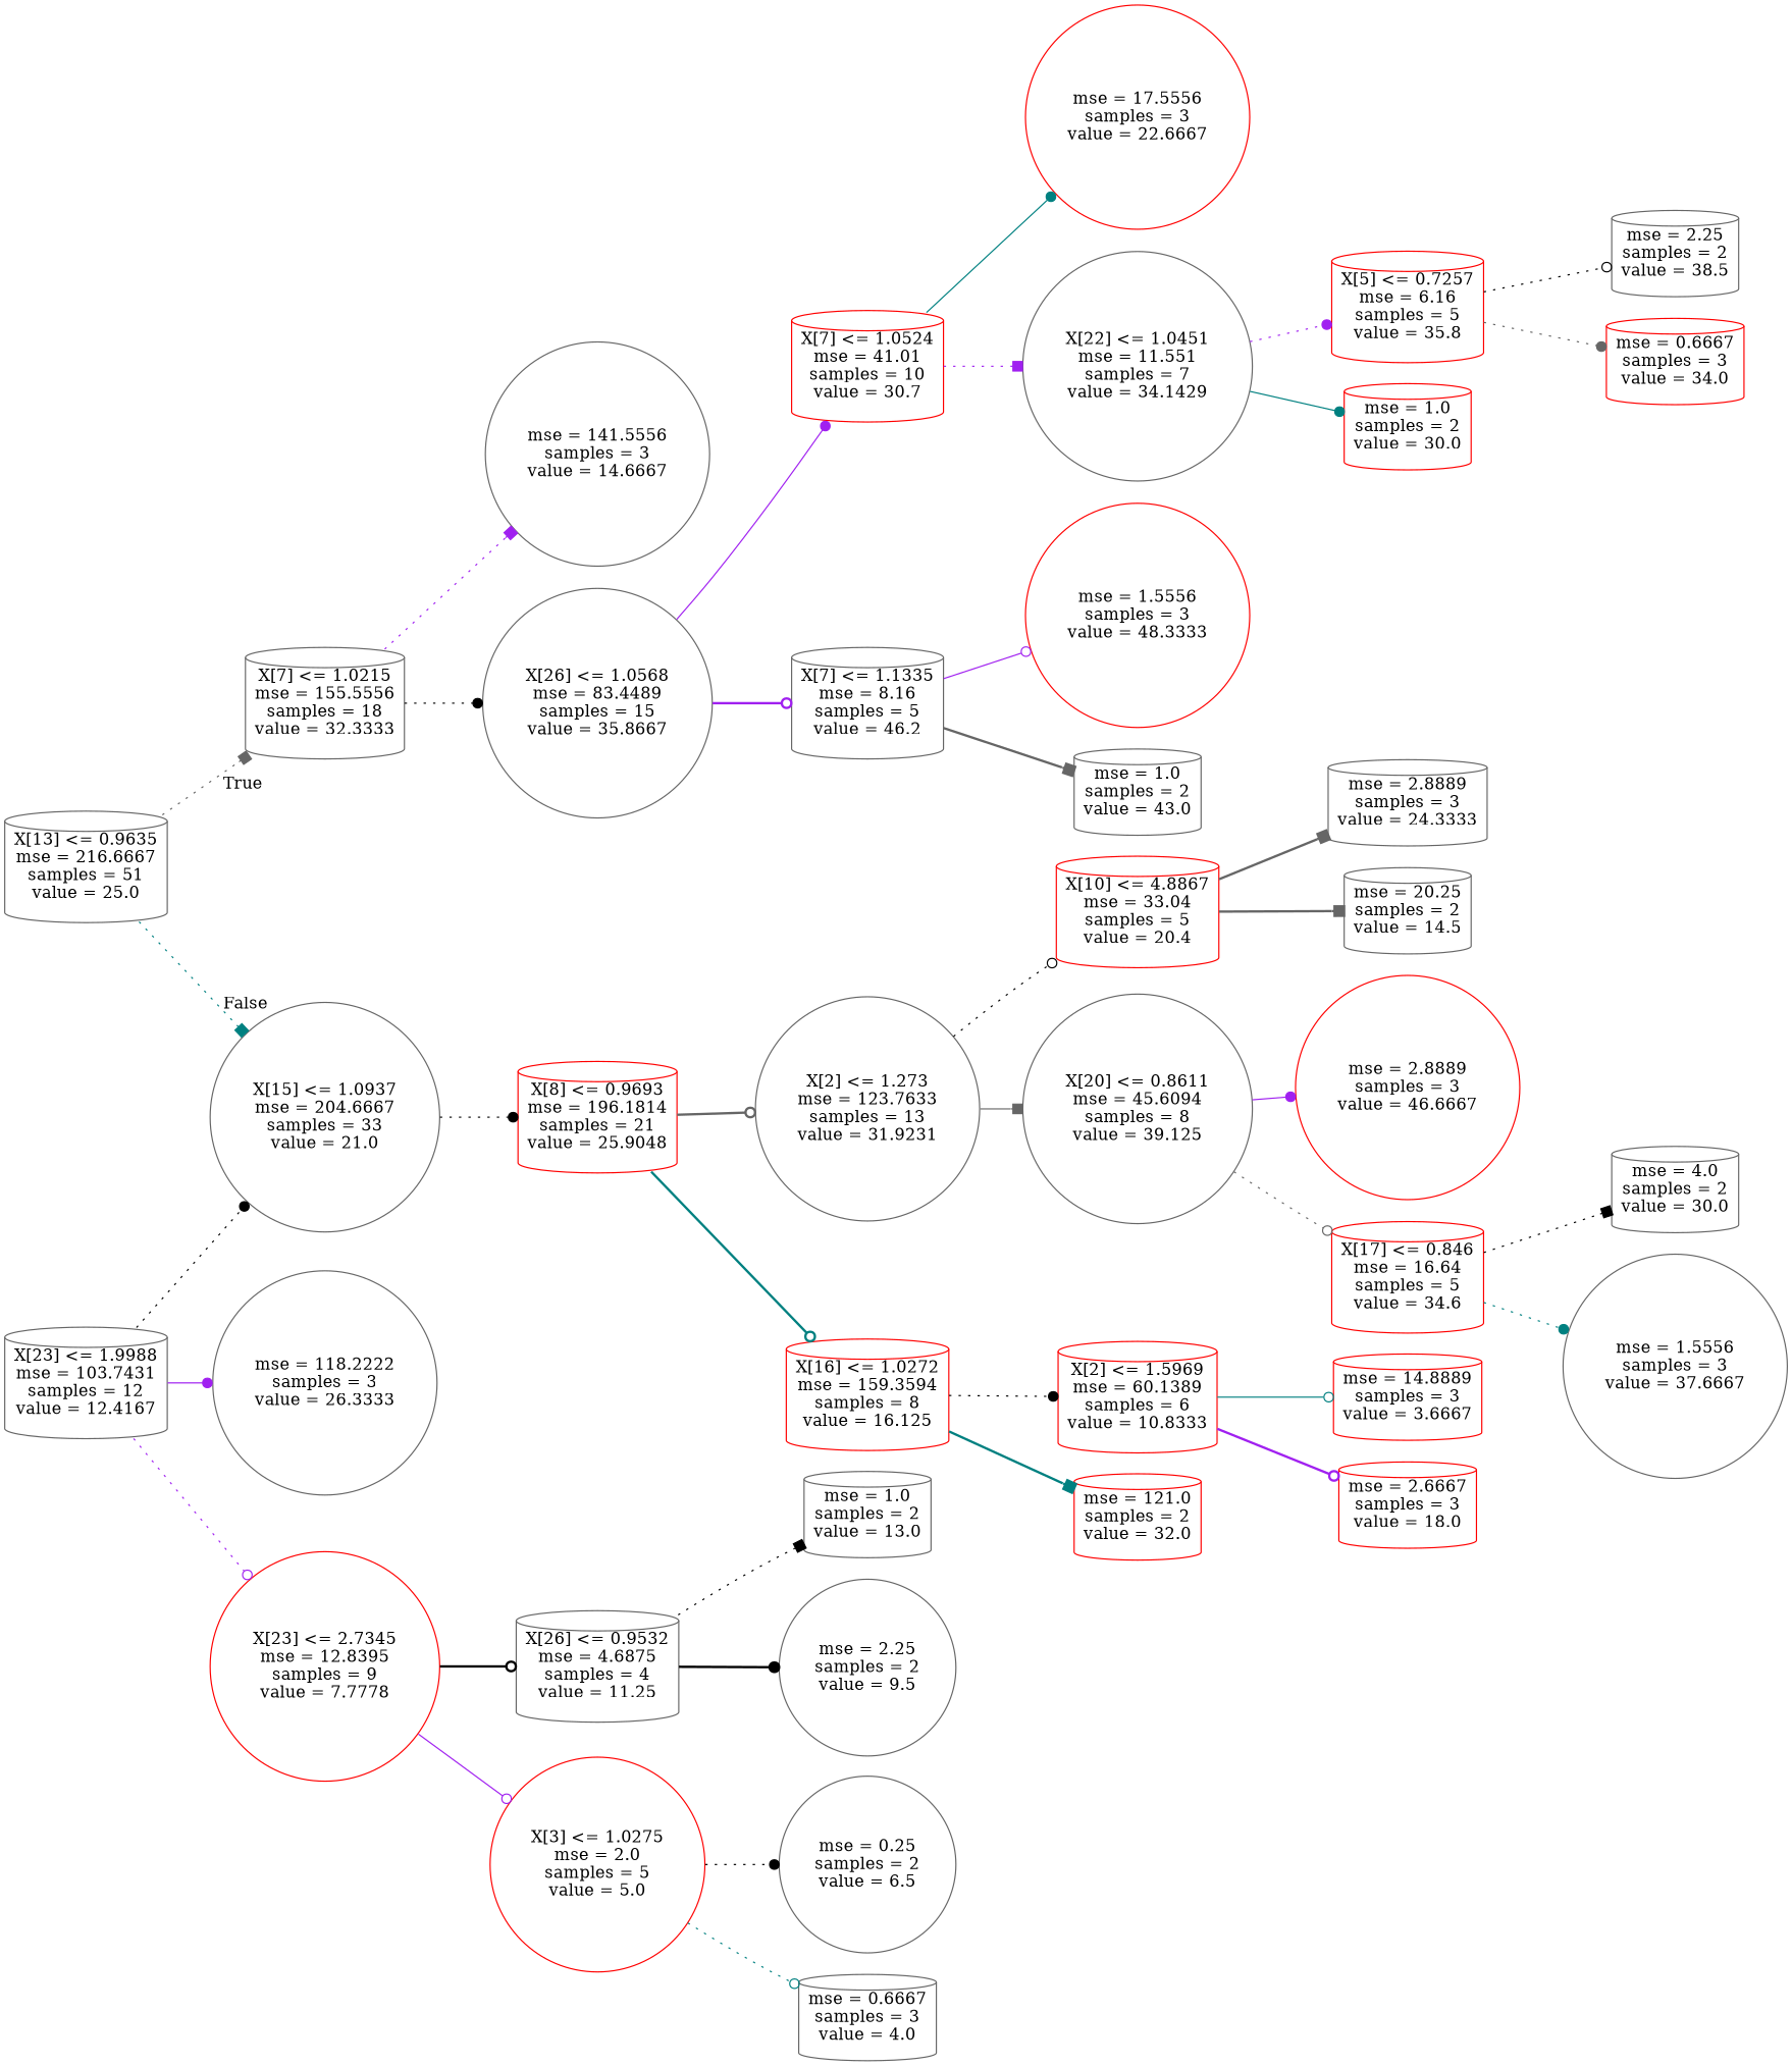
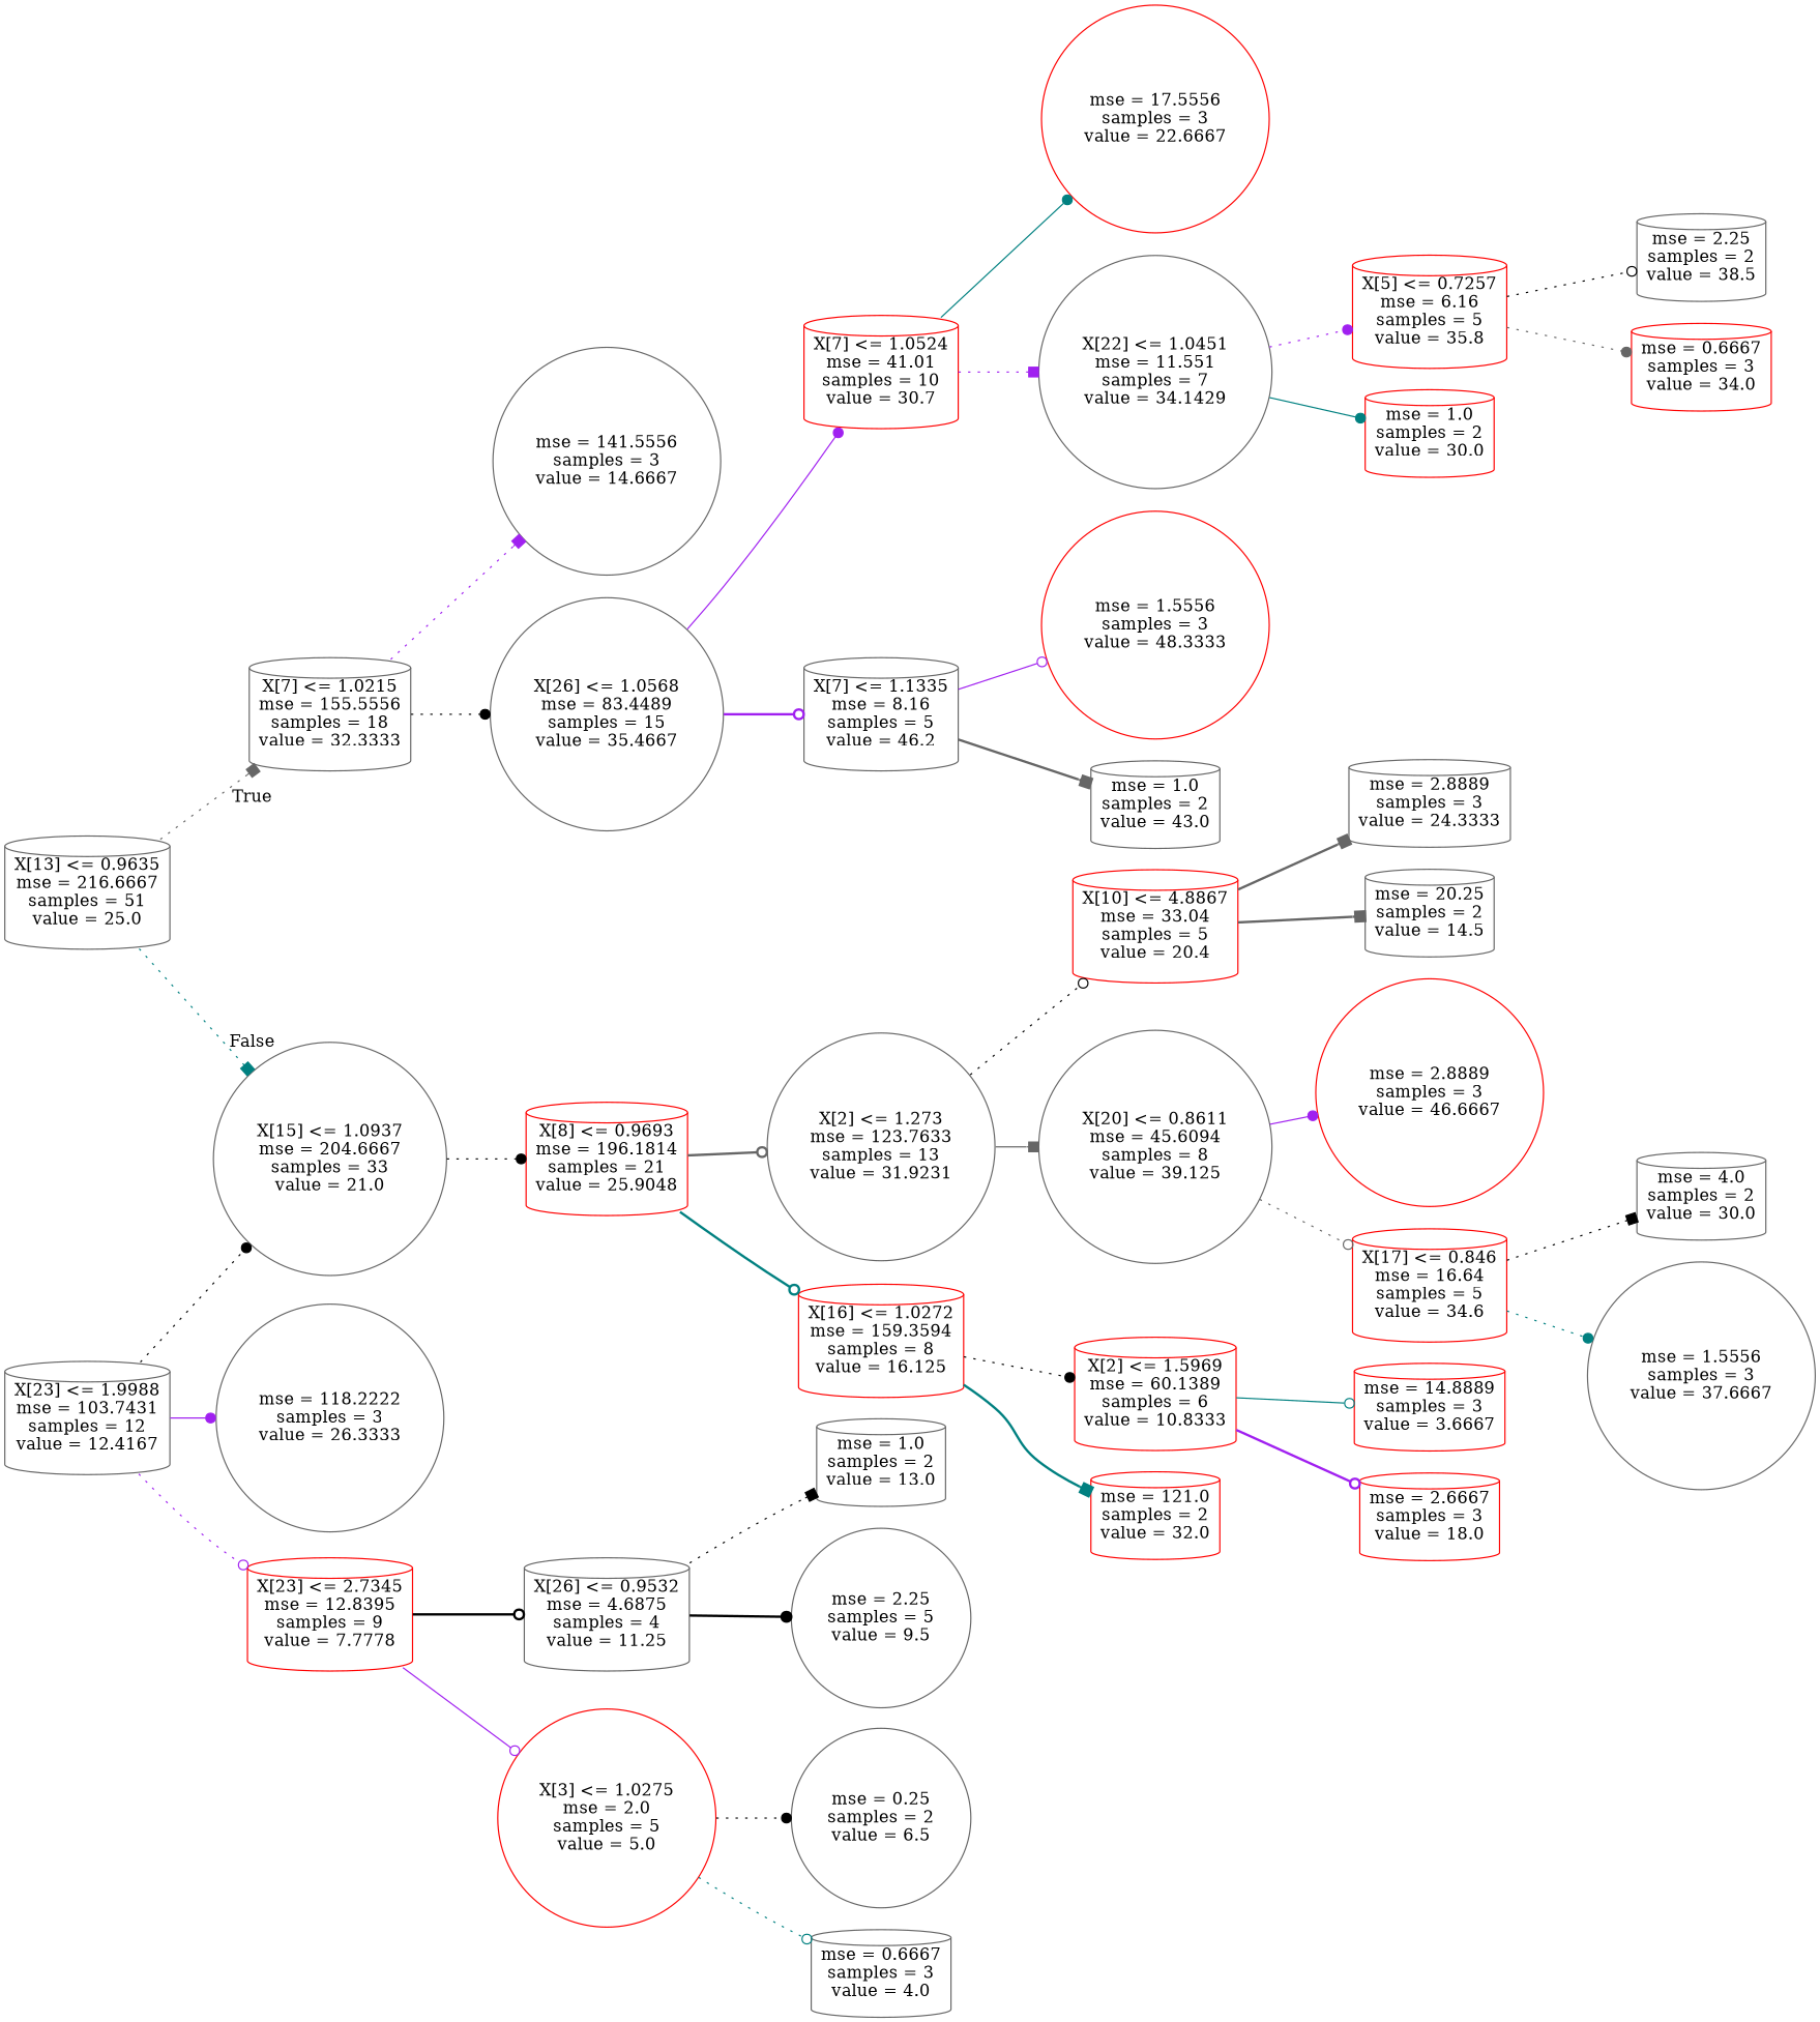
  digraph {
    rankdir=LR
    node [color=gray40 shape=cylinder]
    edge [arrowhead=dot color=purple style=dotted]
    n1 [label="X[13] <= 0.9635\nmse = 216.6667\nsamples = 51\nvalue = 25.0"]
    n2 [label="X[7] <= 1.0215\nmse = 155.5556\nsamples = 18\nvalue = 32.3333"]
    n3 [label="X[15] <= 1.0937\nmse = 204.6667\nsamples = 33\nvalue = 21.0" shape=circle]
    n4 [label="mse = 141.5556\nsamples = 3\nvalue = 14.6667" shape=circle]
-   n5 [label="X[26] <= 1.0568\nmse = 83.4489\nsamples = 15\nvalue = 35.8667" shape=circle]
+   n5 [label="X[26] <= 1.0568\nmse = 83.4489\nsamples = 15\nvalue = 35.4667" shape=circle]
    n6 [color=red label="X[8] <= 0.9693\nmse = 196.1814\nsamples = 21\nvalue = 25.9048"]
    n7 [color=red label="X[7] <= 1.0524\nmse = 41.01\nsamples = 10\nvalue = 30.7"]
    n8 [label="X[7] <= 1.1335\nmse = 8.16\nsamples = 5\nvalue = 46.2"]
    n9 [color=red label="mse = 17.5556\nsamples = 3\nvalue = 22.6667" shape=circle]
    n10 [label="X[22] <= 1.0451\nmse = 11.551\nsamples = 7\nvalue = 34.1429" shape=circle]
    n11 [color=red label="mse = 1.5556\nsamples = 3\nvalue = 48.3333" shape=circle]
    n12 [label="mse = 1.0\nsamples = 2\nvalue = 43.0"]
    n13 [color=red label="X[5] <= 0.7257\nmse = 6.16\nsamples = 5\nvalue = 35.8"]
    n14 [color=red label="mse = 1.0\nsamples = 2\nvalue = 30.0"]
    n15 [label="mse = 2.25\nsamples = 2\nvalue = 38.5"]
    n16 [color=red label="mse = 0.6667\nsamples = 3\nvalue = 34.0"]
    n17 [label="X[2] <= 1.273\nmse = 123.7633\nsamples = 13\nvalue = 31.9231" shape=circle]
    n18 [color=red label="X[16] <= 1.0272\nmse = 159.3594\nsamples = 8\nvalue = 16.125"]
    n19 [label="X[23] <= 1.9988\nmse = 103.7431\nsamples = 12\nvalue = 12.4167"]
    n20 [label="mse = 118.2222\nsamples = 3\nvalue = 26.3333" shape=circle]
-   n21 [color=red label="X[23] <= 2.7345\nmse = 12.8395\nsamples = 9\nvalue = 7.7778" shape=circle]
+   n21 [color=red label="X[23] <= 2.7345\nmse = 12.8395\nsamples = 9\nvalue = 7.7778"]
    n22 [color=red label="X[10] <= 4.8867\nmse = 33.04\nsamples = 5\nvalue = 20.4"]
    n23 [label="X[20] <= 0.8611\nmse = 45.6094\nsamples = 8\nvalue = 39.125" shape=circle]
    n24 [color=red label="X[2] <= 1.5969\nmse = 60.1389\nsamples = 6\nvalue = 10.8333"]
    n25 [color=red label="mse = 121.0\nsamples = 2\nvalue = 32.0"]
    n26 [label="mse = 2.8889\nsamples = 3\nvalue = 24.3333"]
    n27 [label="mse = 20.25\nsamples = 2\nvalue = 14.5"]
    n28 [color=red label="mse = 2.8889\nsamples = 3\nvalue = 46.6667" shape=circle]
    n29 [color=red label="X[17] <= 0.846\nmse = 16.64\nsamples = 5\nvalue = 34.6"]
    n30 [label="mse = 4.0\nsamples = 2\nvalue = 30.0"]
    n31 [label="mse = 1.5556\nsamples = 3\nvalue = 37.6667" shape=circle]
    n32 [color=red label="mse = 14.8889\nsamples = 3\nvalue = 3.6667"]
    n33 [color=red label="mse = 2.6667\nsamples = 3\nvalue = 18.0"]
    n34 [label="X[26] <= 0.9532\nmse = 4.6875\nsamples = 4\nvalue = 11.25"]
    n35 [color=red label="X[3] <= 1.0275\nmse = 2.0\nsamples = 5\nvalue = 5.0" shape=circle]
    n36 [label="mse = 1.0\nsamples = 2\nvalue = 13.0"]
-   n37 [label="mse = 2.25\nsamples = 2\nvalue = 9.5" shape=circle]
+   n37 [label="mse = 2.25\nsamples = 5\nvalue = 9.5" shape=circle]
    n38 [label="mse = 0.25\nsamples = 2\nvalue = 6.5" shape=circle]
    n39 [label="mse = 0.6667\nsamples = 3\nvalue = 4.0"]
    n1 -> n2 [arrowhead=box color=gray40 headlabel=True labelangle=45 labeldistance=2.5]
    n1 -> n3 [arrowhead=box color=teal headlabel=False labelangle=-45 labeldistance=2.5]
    n2 -> n4 [arrowhead=box]
    n2 -> n5 [color=black]
    n3 -> n6 [color=black]
    n5 -> n7 [style=solid]
    n5 -> n8 [arrowhead=odot style=bold]
    n6 -> n17 [arrowhead=odot color=gray40 style=bold]
    n6 -> n18 [arrowhead=odot color=teal style=bold]
    n7 -> n9 [color=teal style=solid]
    n7 -> n10 [arrowhead=box]
    n8 -> n11 [arrowhead=odot style=solid]
    n8 -> n12 [arrowhead=box color=gray40 style=bold]
    n10 -> n13
    n10 -> n14 [color=teal style=solid]
    n13 -> n15 [arrowhead=odot color=black]
    n13 -> n16 [color=gray40]
    n17 -> n22 [arrowhead=odot color=black]
    n17 -> n23 [arrowhead=box color=gray40 style=solid]
    n18 -> n24 [color=black]
    n18 -> n25 [arrowhead=box color=teal style=bold]
    n19 -> n3 [color=black]
    n19 -> n20 [style=solid]
    n19 -> n21 [arrowhead=odot]
    n21 -> n34 [arrowhead=odot color=black style=bold]
    n21 -> n35 [arrowhead=odot style=solid]
    n22 -> n26 [arrowhead=box color=gray40 style=bold]
    n22 -> n27 [arrowhead=box color=gray40 style=bold]
    n23 -> n28 [style=solid]
    n23 -> n29 [arrowhead=odot color=gray40]
    n24 -> n32 [arrowhead=odot color=teal style=solid]
    n24 -> n33 [arrowhead=odot style=bold]
    n29 -> n30 [arrowhead=box color=black]
    n29 -> n31 [color=teal]
    n34 -> n36 [arrowhead=box color=black]
    n34 -> n37 [color=black style=bold]
    n35 -> n38 [color=black]
    n35 -> n39 [arrowhead=odot color=teal]
  }
